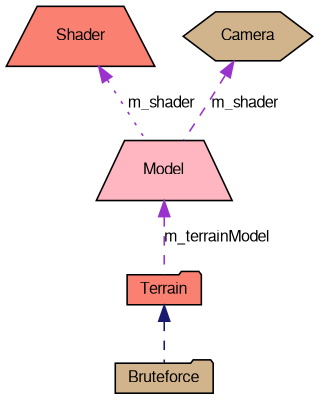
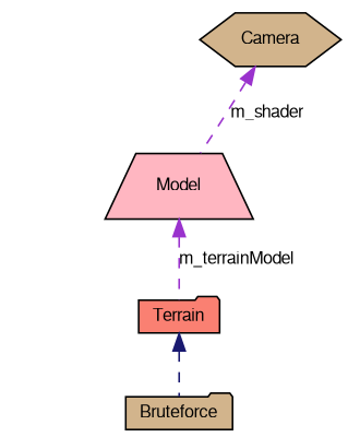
  digraph {
    node [color=black fillcolor=tan fontname=FreeSans fontsize=10 shape=folder style=filled]
    edge [color=darkorchid3 dir=back fontname=FreeSans fontsize=10 labelfontname=FreeSans labelfontsize=10 style=dashed]
    n1 [fontcolor=black height=0.2 label=Bruteforce width=0.4]
    n2 [fillcolor=salmon height=0.2 label=Terrain width=0.4]
    n3 [fillcolor=lightpink height=0.2 label=Model shape=trapezium width=0.4]
-   n4 [fillcolor=salmon height=0.2 label=Shader shape=trapezium width=0.4]
    n5 [height=0.2 label=Camera shape=hexagon width=0.4]
    n2 -> n1 [color=midnightblue]
    n3 -> n2 [label=m_terrainModel]
-   n4 -> n3 [label=m_shader style=dotted]
    n5 -> n3 [label=m_shader]
  }
